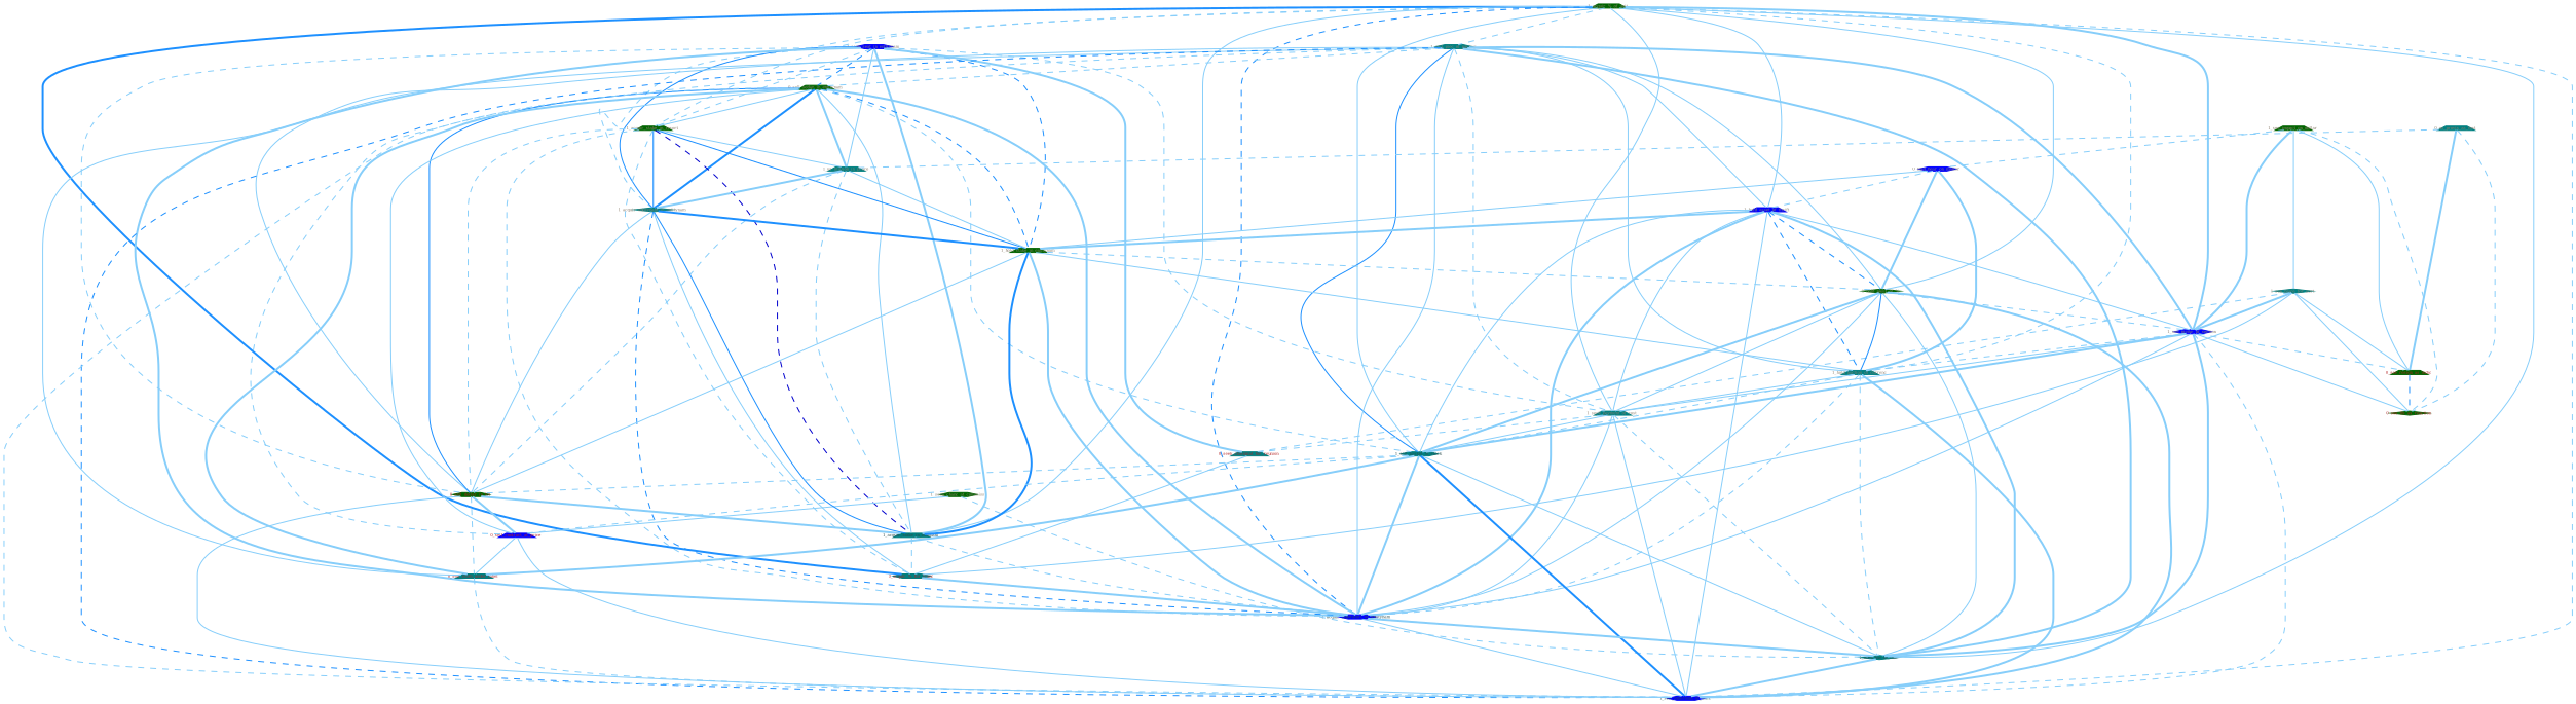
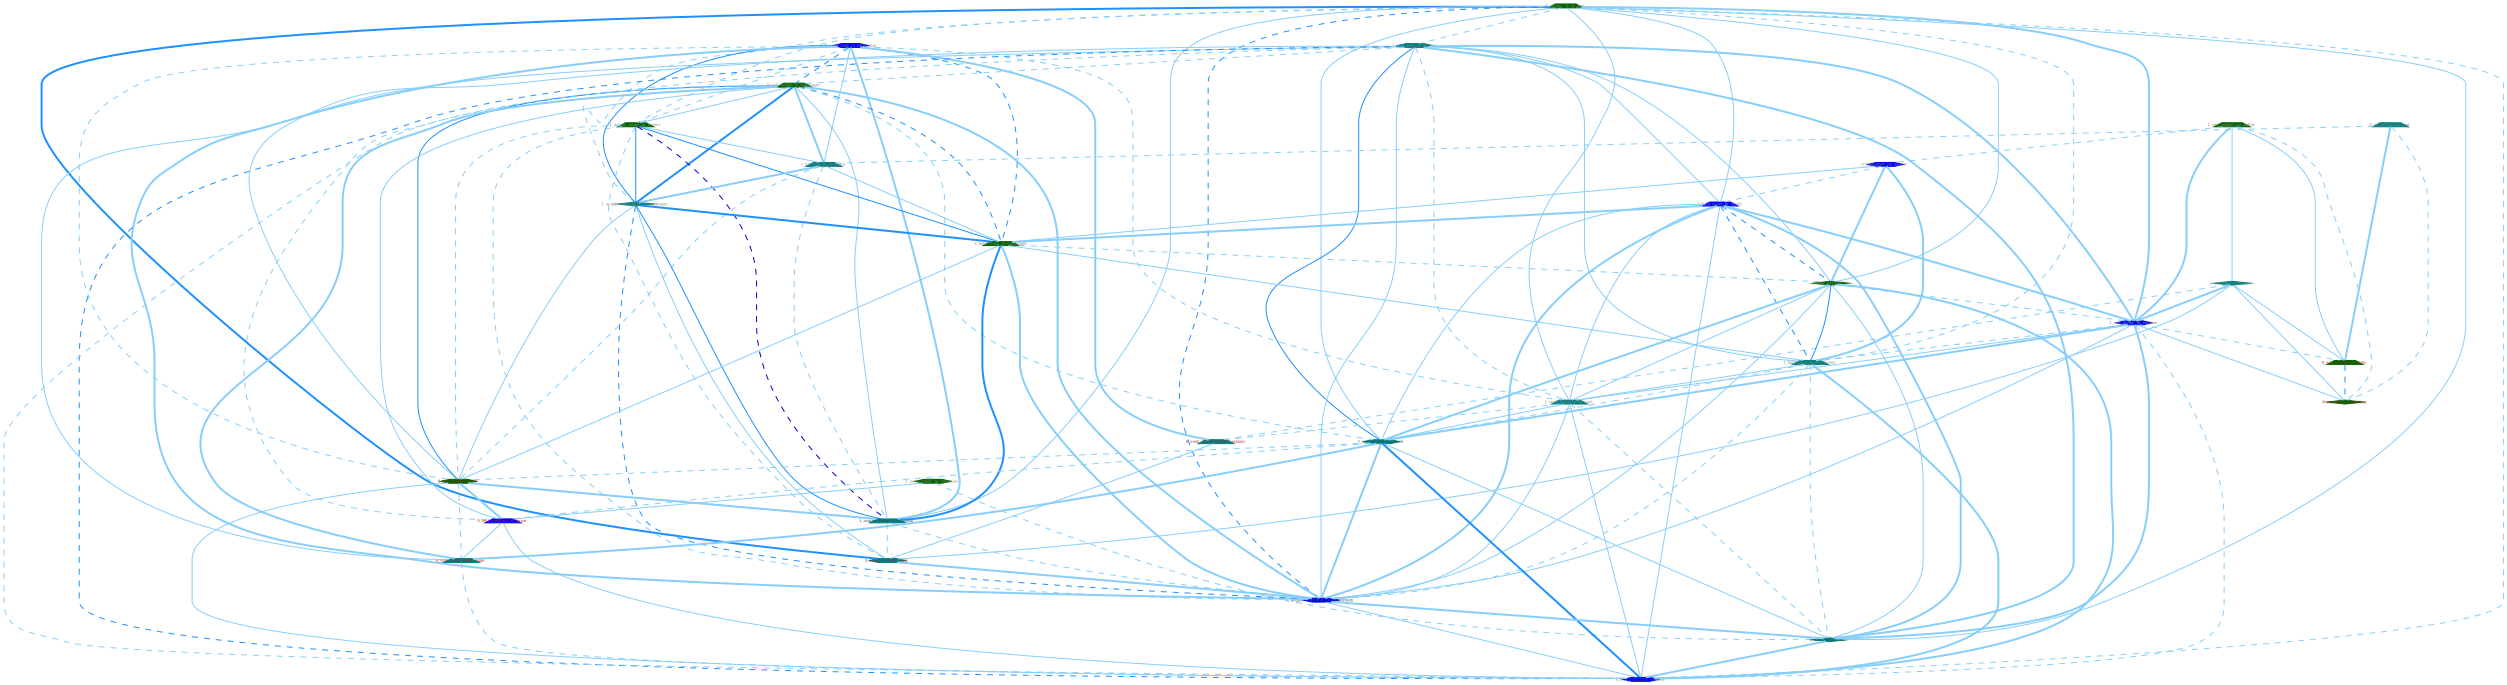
  graph {
    node [color=teal fixedsize=true fontcolor="#8b7d6b" fontsize=4 shape=trapezium style=filled]
    edge [color="#87cefa" style=solid w=1]
    "1_acquir_%_of_unit " [color=darkgreen height=.06 width=.5]
-   "1_seek_seat_in_entitynam " [color=blue height=.06 shape=hexagon width=.5]
+   "1_seek_seat_in_entitynam " [color=blue height=.06 shape=hexagon width=.5 label="9_seek_seat_in_entitynam"]
    "1_sell_piec_of_packag " [height=.06 shape=hexagon width=.5]
    "0_sell_sedan_in_entitynam " [color=darkgreen height=.06 width=.5]
    "1_see_impact_on_dollar " [color=darkgreen height=.06 width=.5]
    "0_us_provis_as_test " [height=.06 width=.5]
    "1_see_place_for_sort " [height=.06 shape=diamond width=.5]
    "1_acquir_stake_in_resort " [color=darkgreen height=.06 width=.5]
    "1_seen_chanc_at_commiss " [color=darkgreen height=.06 shape=hexagon width=.5]
    "0_hold_hear_on_matter " [color=blue height=.06 shape=hexagon width=.5]
    "1_hold_asset_of_thrift " [color=blue height=.06 width=.5]
    "1_us_million_in_proce " [height=.06 width=.5]
    "1_acquir_entitynam_in_entitynam " [height=.06 shape=diamond width=.5]
    "1_hold_stake_in_entitynam " [color=darkgreen height=.06 width=.5]
    "1_hold_posit_of_% " [color=darkgreen height=.06 shape=diamond width=.5]
    "1_see_pictur_of_section " [color=blue height=.06 shape=hexagon width=.5]
    "1_hold_auction_of_currenc " [height=.06 width=.5]
    "1_seek_payment_of_cost " [height=.06 width=.5]
    "0_seek_classmat_for_reunion " [fontcolor="#b22222" height=.06 width=.5]
    "0_sell_dollar_in_lot " [color=darkgreen fontcolor="#b22222" height=.06 shape=hexagon width=.5]
    "0_see_resign_as_indic " [color=darkgreen fontcolor="#b22222" height=.06 width=.5]
    "0_acquir_%_for_franc " [fontcolor="#b22222" height=.06 shape=hexagon width=.5]
    "0_sell_contract_at_price " [color=blue fontcolor="#b22222" height=.06 width=.5]
    "0_sell_cloth_under_label " [fontcolor="#b22222" height=.06 width=.5]
    "0_see_thi_as_reaction " [color=darkgreen fontcolor="#b22222" height=.06 shape=diamond width=.5]
    "1_sell_basket_of_stock " [fontcolor="#2f4f4f" height=.06 shape=hexagon width=.5]
    "1_acquir_stake_in_compani " [fontcolor="#2f4f4f" height=.06 width=.5]
    "1_acquir_laboratori_of_entitynam " [color=blue fontcolor="#2f4f4f" height=.06 shape=hexagon width=.5]
    "1_seen_the_of_that " [fontcolor="#2f4f4f" height=.06 shape=diamond width=.5]
    "1_sell_othernum_of_offic " [color=blue fontcolor="#2f4f4f" height=.06 shape=hexagon width=.5]
    subgraph sub_1 {
      "1_acquir_%_of_unit "
      "1_seek_seat_in_entitynam "
      "1_sell_piec_of_packag "
      "0_sell_sedan_in_entitynam "
      "1_see_impact_on_dollar "
      "0_us_provis_as_test "
      "1_see_place_for_sort "
      "1_acquir_stake_in_resort "
      "1_seen_chanc_at_commiss "
      "0_hold_hear_on_matter "
      "1_hold_asset_of_thrift "
      "1_us_million_in_proce "
      "1_acquir_entitynam_in_entitynam "
      "1_hold_stake_in_entitynam "
      "1_hold_posit_of_% "
      "1_see_pictur_of_section "
      "1_hold_auction_of_currenc "
      "1_seek_payment_of_cost "
    }
    subgraph sub_2 {
      "0_seek_classmat_for_reunion "
      "0_sell_dollar_in_lot "
      "0_see_resign_as_indic "
      "0_acquir_%_for_franc "
      "0_sell_contract_at_price "
      "0_sell_cloth_under_label "
      "0_see_thi_as_reaction "
    }
    "1_acquir_%_of_unit " -- "1_sell_piec_of_packag " [style=dashed]
    "1_acquir_%_of_unit " -- "1_acquir_stake_in_resort " [style=dashed]
    "1_acquir_%_of_unit " -- "1_hold_asset_of_thrift "
    "1_acquir_%_of_unit " -- "1_acquir_entitynam_in_entitynam " [style=dashed]
    "1_acquir_%_of_unit " -- "1_hold_posit_of_% "
    "1_acquir_%_of_unit " -- "1_see_pictur_of_section " [style=bold]
    "1_acquir_%_of_unit " -- "1_hold_auction_of_currenc " [style=dashed]
    "1_acquir_%_of_unit " -- "1_seek_payment_of_cost "
    "1_acquir_%_of_unit " -- "0_acquir_%_for_franc " [color="#1e90ff" style=bold w=2]
    "1_acquir_%_of_unit " -- "1_sell_basket_of_stock "
    "1_acquir_%_of_unit " -- "1_acquir_stake_in_compani "
    "1_acquir_%_of_unit " -- "1_acquir_laboratori_of_entitynam " [color="#1e90ff" style=dashed w=2]
    "1_acquir_%_of_unit " -- "1_seen_the_of_that "
    "1_acquir_%_of_unit " -- "1_sell_othernum_of_offic " [style=dashed]
    "1_seek_seat_in_entitynam " -- "0_sell_sedan_in_entitynam " [color="#1e90ff" style=dashed w=2]
    "1_seek_seat_in_entitynam " -- "1_acquir_stake_in_resort " [style=dashed]
    "1_seek_seat_in_entitynam " -- "1_us_million_in_proce "
    "1_seek_seat_in_entitynam " -- "1_acquir_entitynam_in_entitynam " [color="#1e90ff" w=2]
    "1_seek_seat_in_entitynam " -- "1_hold_stake_in_entitynam " [color="#1e90ff" style=dashed w=2]
    "1_seek_seat_in_entitynam " -- "1_seek_payment_of_cost " [style=dashed]
    "1_seek_seat_in_entitynam " -- "0_seek_classmat_for_reunion " [style=bold]
    "1_seek_seat_in_entitynam " -- "0_sell_dollar_in_lot " [style=dashed]
    "1_seek_seat_in_entitynam " -- "1_acquir_stake_in_compani " [style=bold]
    "1_seek_seat_in_entitynam " -- "1_acquir_laboratori_of_entitynam " [style=bold]
    "1_sell_piec_of_packag " -- "0_sell_sedan_in_entitynam " [style=dashed]
    "1_sell_piec_of_packag " -- "1_hold_asset_of_thrift "
    "1_sell_piec_of_packag " -- "1_hold_posit_of_% "
    "1_sell_piec_of_packag " -- "1_see_pictur_of_section " [style=bold]
    "1_sell_piec_of_packag " -- "1_hold_auction_of_currenc "
    "1_sell_piec_of_packag " -- "1_seek_payment_of_cost " [style=dashed]
    "1_sell_piec_of_packag " -- "0_sell_dollar_in_lot "
    "1_sell_piec_of_packag " -- "0_sell_contract_at_price " [style=dashed]
    "1_sell_piec_of_packag " -- "0_sell_cloth_under_label "
    "1_sell_piec_of_packag " -- "1_sell_basket_of_stock " [color="#1e90ff" w=2]
    "1_sell_piec_of_packag " -- "1_acquir_laboratori_of_entitynam "
    "1_sell_piec_of_packag " -- "1_seen_the_of_that " [style=bold]
    "1_sell_piec_of_packag " -- "1_sell_othernum_of_offic " [color="#1e90ff" style=dashed w=2]
    "0_sell_sedan_in_entitynam " -- "1_acquir_stake_in_resort "
    "0_sell_sedan_in_entitynam " -- "1_us_million_in_proce " [style=bold]
    "0_sell_sedan_in_entitynam " -- "1_acquir_entitynam_in_entitynam " [color="#1e90ff" style=bold w=2]
    "0_sell_sedan_in_entitynam " -- "1_hold_stake_in_entitynam " [color="#1e90ff" style=dashed w=2]
    "0_sell_sedan_in_entitynam " -- "0_sell_dollar_in_lot " [color="#1e90ff" w=2]
    "0_sell_sedan_in_entitynam " -- "0_sell_contract_at_price "
    "0_sell_sedan_in_entitynam " -- "0_sell_cloth_under_label " [style=bold]
    "0_sell_sedan_in_entitynam " -- "1_sell_basket_of_stock " [style=dashed]
    "0_sell_sedan_in_entitynam " -- "1_acquir_stake_in_compani "
    "0_sell_sedan_in_entitynam " -- "1_acquir_laboratori_of_entitynam " [style=bold]
    "0_sell_sedan_in_entitynam " -- "1_sell_othernum_of_offic " [style=dashed]
    "1_see_impact_on_dollar " -- "1_see_place_for_sort "
    "1_see_impact_on_dollar " -- "0_hold_hear_on_matter " [style=dashed]
    "1_see_impact_on_dollar " -- "1_see_pictur_of_section " [style=bold]
    "1_see_impact_on_dollar " -- "0_see_resign_as_indic "
    "1_see_impact_on_dollar " -- "0_see_thi_as_reaction " [style=dashed]
    "0_us_provis_as_test " -- "1_us_million_in_proce " [style=dashed]
    "0_us_provis_as_test " -- "0_see_resign_as_indic " [style=bold]
    "0_us_provis_as_test " -- "0_see_thi_as_reaction " [style=dashed]
    "1_see_place_for_sort " -- "1_see_pictur_of_section " [style=bold]
    "1_see_place_for_sort " -- "0_seek_classmat_for_reunion " [style=dashed]
    "1_see_place_for_sort " -- "0_see_resign_as_indic "
    "1_see_place_for_sort " -- "0_acquir_%_for_franc "
    "1_see_place_for_sort " -- "0_see_thi_as_reaction "
    "1_acquir_stake_in_resort " -- "1_us_million_in_proce "
    "1_acquir_stake_in_resort " -- "1_acquir_entitynam_in_entitynam " [color="#1e90ff" w=2]
    "1_acquir_stake_in_resort " -- "1_hold_stake_in_entitynam " [color="#1e90ff" w=2]
    "1_acquir_stake_in_resort " -- "0_sell_dollar_in_lot " [style=dashed]
    "1_acquir_stake_in_resort " -- "0_acquir_%_for_franc " [style=dashed]
    "1_acquir_stake_in_resort " -- "1_acquir_stake_in_compani " [color="#0000cd" style=dashed w=3]
    "1_acquir_stake_in_resort " -- "1_acquir_laboratori_of_entitynam " [style=dashed]
    "1_seen_chanc_at_commiss " -- "0_sell_contract_at_price "
    "1_seen_chanc_at_commiss " -- "1_seen_the_of_that " [style=dashed]
    "0_hold_hear_on_matter " -- "1_hold_asset_of_thrift " [style=dashed]
    "0_hold_hear_on_matter " -- "1_hold_stake_in_entitynam "
    "0_hold_hear_on_matter " -- "1_hold_posit_of_% " [style=bold]
    "0_hold_hear_on_matter " -- "1_hold_auction_of_currenc " [style=bold]
    "1_hold_asset_of_thrift " -- "1_hold_stake_in_entitynam " [style=bold]
    "1_hold_asset_of_thrift " -- "1_hold_posit_of_% " [color="#1e90ff" style=dashed w=2]
-   "1_hold_asset_of_thrift " -- "1_see_pictur_of_section "
+   "1_hold_asset_of_thrift " -- "1_see_pictur_of_section " [style=bold]
    "1_hold_asset_of_thrift " -- "1_hold_auction_of_currenc " [color="#1e90ff" style=dashed w=2]
    "1_hold_asset_of_thrift " -- "1_seek_payment_of_cost "
    "1_hold_asset_of_thrift " -- "1_sell_basket_of_stock "
    "1_hold_asset_of_thrift " -- "1_acquir_laboratori_of_entitynam " [style=bold]
    "1_hold_asset_of_thrift " -- "1_seen_the_of_that " [style=bold]
    "1_hold_asset_of_thrift " -- "1_sell_othernum_of_offic "
    "1_us_million_in_proce " -- "1_acquir_entitynam_in_entitynam " [style=bold]
    "1_us_million_in_proce " -- "1_hold_stake_in_entitynam "
    "1_us_million_in_proce " -- "0_sell_dollar_in_lot " [style=dashed]
    "1_us_million_in_proce " -- "1_acquir_stake_in_compani " [style=dashed]
    "1_acquir_entitynam_in_entitynam " -- "1_hold_stake_in_entitynam " [color="#1e90ff" style=bold w=2]
    "1_acquir_entitynam_in_entitynam " -- "0_sell_dollar_in_lot "
    "1_acquir_entitynam_in_entitynam " -- "0_acquir_%_for_franc "
    "1_acquir_entitynam_in_entitynam " -- "1_acquir_stake_in_compani " [color="#1e90ff" w=2]
    "1_acquir_entitynam_in_entitynam " -- "1_acquir_laboratori_of_entitynam " [color="#1e90ff" style=dashed w=2]
    "1_hold_stake_in_entitynam " -- "1_hold_posit_of_% " [style=dashed]
    "1_hold_stake_in_entitynam " -- "1_hold_auction_of_currenc "
    "1_hold_stake_in_entitynam " -- "0_sell_dollar_in_lot "
    "1_hold_stake_in_entitynam " -- "1_acquir_stake_in_compani " [color="#1e90ff" style=bold w=2]
    "1_hold_stake_in_entitynam " -- "1_acquir_laboratori_of_entitynam " [style=bold]
    "1_hold_posit_of_% " -- "1_see_pictur_of_section " [style=dashed]
    "1_hold_posit_of_% " -- "1_hold_auction_of_currenc " [color="#1e90ff" w=2]
    "1_hold_posit_of_% " -- "1_seek_payment_of_cost "
    "1_hold_posit_of_% " -- "1_sell_basket_of_stock " [style=bold]
    "1_hold_posit_of_% " -- "1_acquir_laboratori_of_entitynam "
    "1_hold_posit_of_% " -- "1_seen_the_of_that "
    "1_hold_posit_of_% " -- "1_sell_othernum_of_offic " [style=bold]
    "1_see_pictur_of_section " -- "1_hold_auction_of_currenc " [style=dashed]
    "1_see_pictur_of_section " -- "1_seek_payment_of_cost "
    "1_see_pictur_of_section " -- "0_see_resign_as_indic " [style=dashed]
    "1_see_pictur_of_section " -- "0_see_thi_as_reaction "
    "1_see_pictur_of_section " -- "1_sell_basket_of_stock " [style=bold]
    "1_see_pictur_of_section " -- "1_acquir_laboratori_of_entitynam "
    "1_see_pictur_of_section " -- "1_seen_the_of_that " [style=bold]
    "1_see_pictur_of_section " -- "1_sell_othernum_of_offic " [style=dashed]
    "1_hold_auction_of_currenc " -- "1_seek_payment_of_cost "
    "1_hold_auction_of_currenc " -- "1_sell_basket_of_stock " [style=dashed]
    "1_hold_auction_of_currenc " -- "1_acquir_laboratori_of_entitynam " [style=dashed]
    "1_hold_auction_of_currenc " -- "1_seen_the_of_that " [style=dashed]
    "1_hold_auction_of_currenc " -- "1_sell_othernum_of_offic " [style=bold]
    "1_seek_payment_of_cost " -- "0_seek_classmat_for_reunion " [style=dashed]
    "1_seek_payment_of_cost " -- "1_sell_basket_of_stock "
    "1_seek_payment_of_cost " -- "1_acquir_laboratori_of_entitynam "
    "1_seek_payment_of_cost " -- "1_seen_the_of_that " [style=dashed]
    "1_seek_payment_of_cost " -- "1_sell_othernum_of_offic "
    "0_seek_classmat_for_reunion " -- "0_acquir_%_for_franc "
    "0_sell_dollar_in_lot " -- "0_sell_contract_at_price " [style=bold]
    "0_sell_dollar_in_lot " -- "0_sell_cloth_under_label " [style=dashed]
    "0_sell_dollar_in_lot " -- "1_acquir_stake_in_compani " [style=bold]
    "0_sell_dollar_in_lot " -- "1_sell_othernum_of_offic "
    "0_see_resign_as_indic " -- "0_see_thi_as_reaction " [color="#1e90ff" style=dashed w=2]
    "0_acquir_%_for_franc " -- "1_acquir_laboratori_of_entitynam " [style=bold]
    "0_sell_contract_at_price " -- "0_sell_cloth_under_label "
    "0_sell_contract_at_price " -- "1_sell_othernum_of_offic "
    "0_sell_cloth_under_label " -- "1_sell_othernum_of_offic " [style=dashed]
    "1_sell_basket_of_stock " -- "0_sell_dollar_in_lot " [style=dashed]
    "1_sell_basket_of_stock " -- "0_sell_contract_at_price " [style=dashed]
    "1_sell_basket_of_stock " -- "0_sell_cloth_under_label " [style=bold]
    "1_sell_basket_of_stock " -- "1_acquir_laboratori_of_entitynam " [style=bold]
    "1_sell_basket_of_stock " -- "1_seen_the_of_that "
    "1_sell_basket_of_stock " -- "1_sell_othernum_of_offic " [color="#1e90ff" style=bold w=2]
    "1_acquir_stake_in_compani " -- "0_acquir_%_for_franc " [style=dashed]
    "1_acquir_stake_in_compani " -- "1_acquir_laboratori_of_entitynam " [style=dashed]
    "1_acquir_laboratori_of_entitynam " -- "1_seen_the_of_that " [style=bold]
    "1_acquir_laboratori_of_entitynam " -- "1_sell_othernum_of_offic "
    "1_seen_the_of_that " -- "1_sell_othernum_of_offic " [style=bold]
  }
